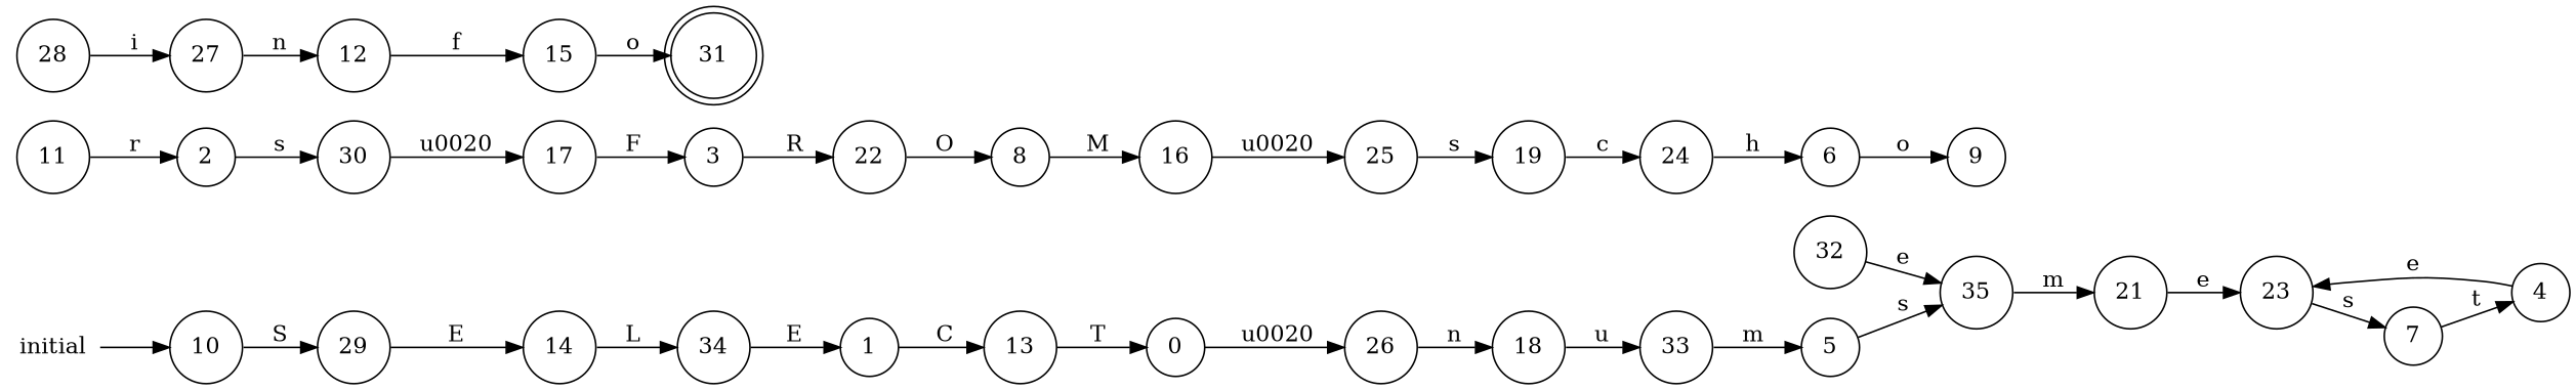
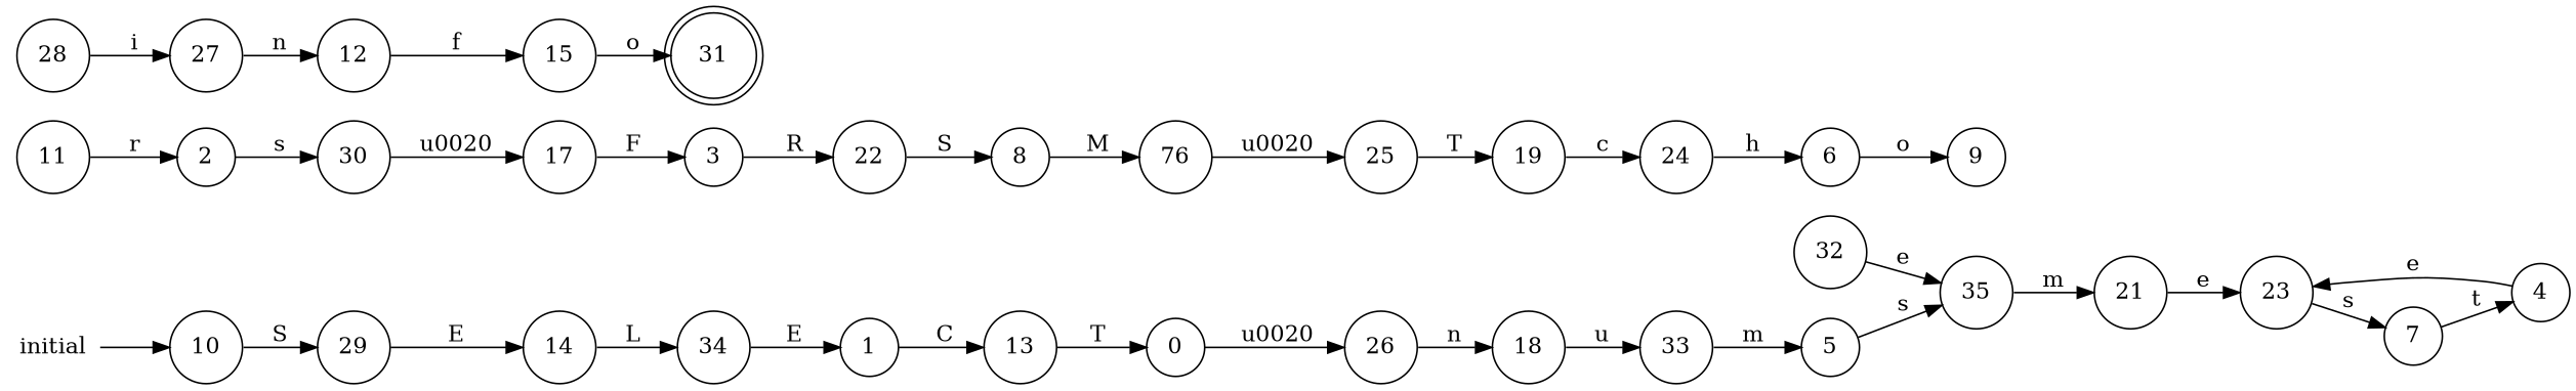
  digraph {
    rankdir=LR
    node [shape=circle]
    0
    26
    18
    33
    1
    13
    2
    30
    17
    3
    22
    8
-   16
+   16 [label=76]
    4
    23
    11
    5
    35
    32
    21
    6
    9
    7
    25
    19
    28
    27
    10
    29
    14
    initial [shape=plaintext]
    34
    12
    15
    31 [shape=doublecircle]
    24
    0 -> 26 [label="\u0020"]
    26 -> 18 [label=n]
    18 -> 33 [label=u]
    33 -> 5 [label=m]
    1 -> 13 [label=C]
    13 -> 0 [label=T]
    2 -> 30 [label=s]
    30 -> 17 [label="\u0020"]
    17 -> 3 [label=F]
    3 -> 22 [label=R]
-   22 -> 8 [label=O]
+   22 -> 8 [label=S]
    8 -> 16 [label=M]
    16 -> 25 [label="\u0020"]
    4 -> 23 [label=e]
    23 -> 7 [label=s]
    11 -> 2 [label=r]
    5 -> 35 [label=s]
    35 -> 21 [label=m]
    32 -> 35 [label=e]
    21 -> 23 [label=e]
    6 -> 9 [label=o]
    7 -> 4 [label=t]
-   25 -> 19 [label=s]
+   25 -> 19 [label=T]
    19 -> 24 [label=c]
    28 -> 27 [label=i]
    27 -> 12 [label=n]
    10 -> 29 [label=S]
    29 -> 14 [label=E]
    14 -> 34 [label=L]
    initial -> 10
    34 -> 1 [label=E]
    12 -> 15 [label=f]
    15 -> 31 [label=o]
    24 -> 6 [label=h]
  }
